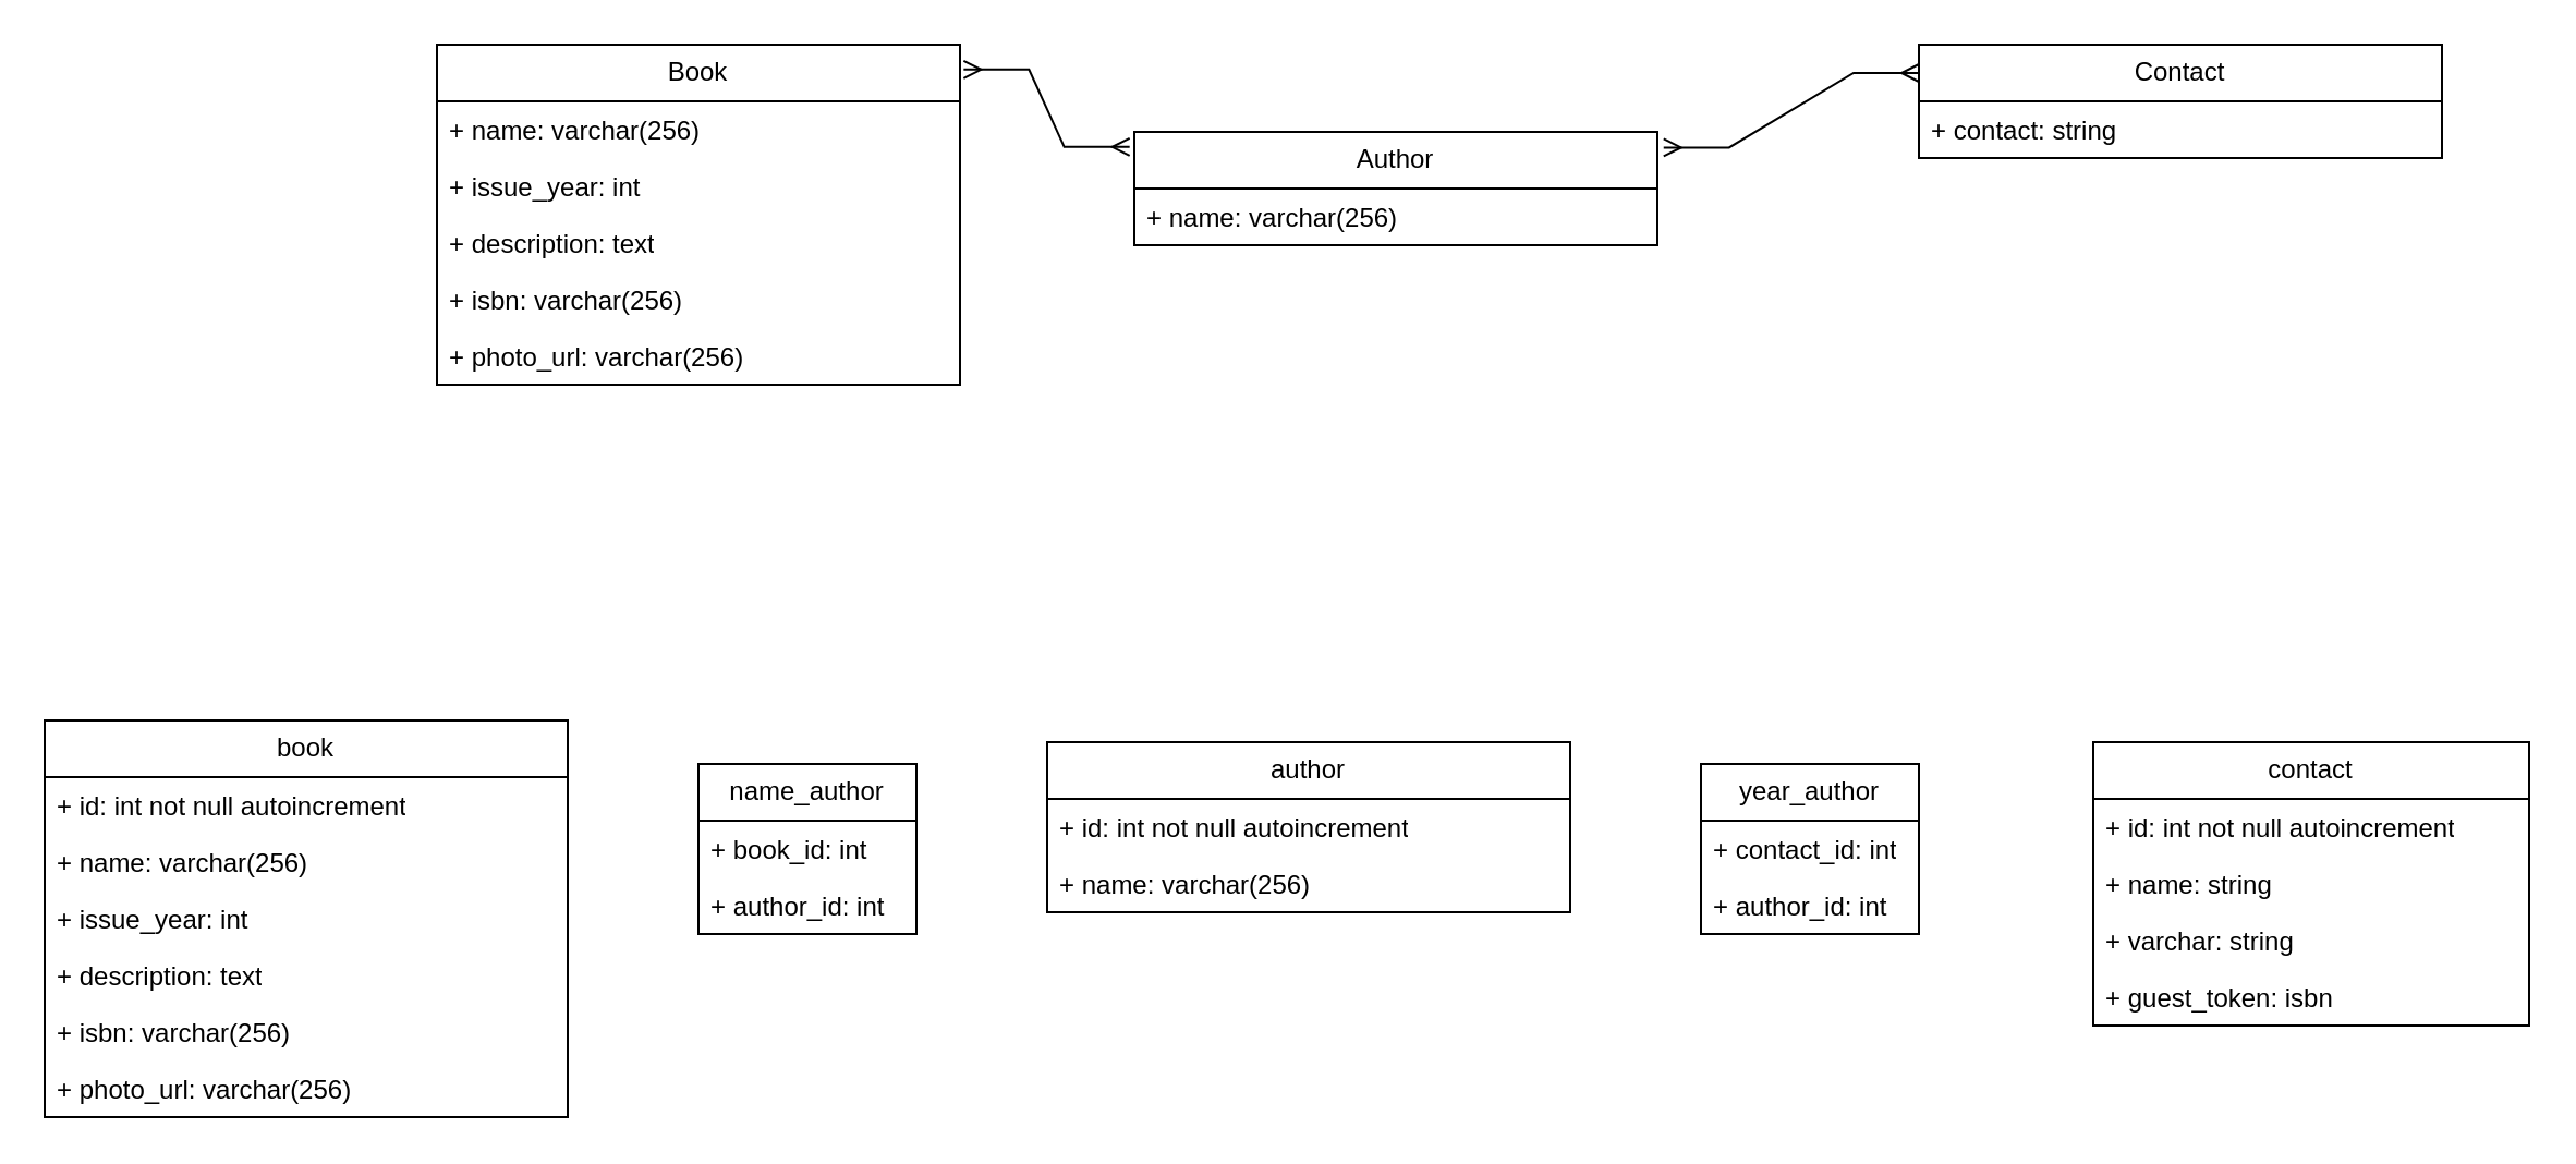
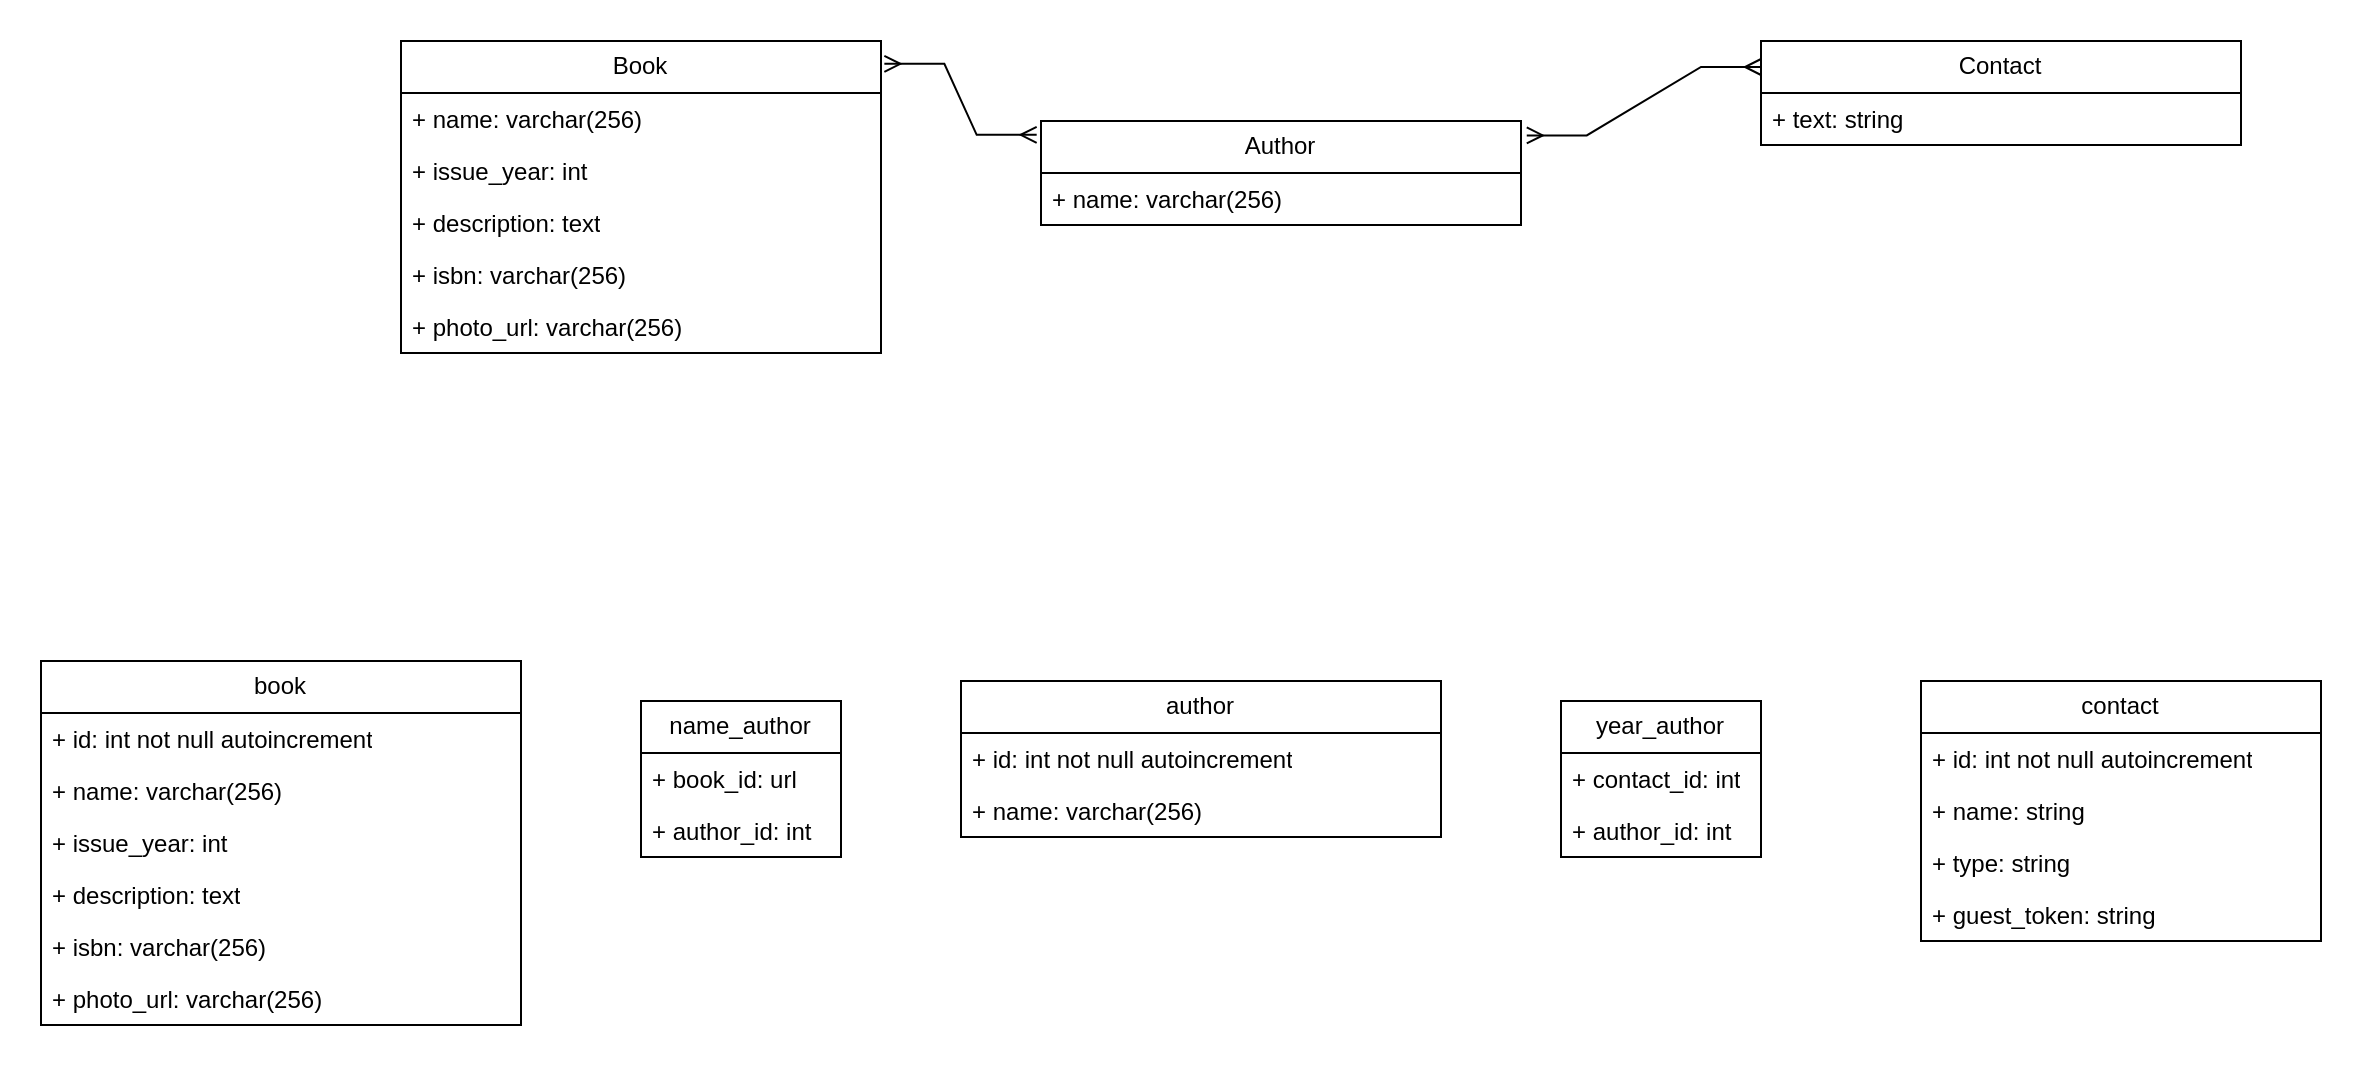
  <mxCell id="0" />
  <mxCell id="1" parent="0" />
  <mxCell id="2" value="Book" style="swimlane;fontStyle=0;childLayout=stackLayout;horizontal=1;startSize=26;fillColor=none;horizontalStack=0;resizeParent=1;resizeParentMax=0;resizeLast=0;collapsible=1;marginBottom=0;whiteSpace=wrap;html=1;" parent="1" vertex="1"><mxGeometry x="200" y="20" width="240" height="156" as="geometry" /></mxCell>
  <mxCell id="3" value="+ name: varchar(256)" style="text;strokeColor=none;fillColor=none;align=left;verticalAlign=top;spacingLeft=4;spacingRight=4;overflow=hidden;rotatable=0;points=[[0,0.5],[1,0.5]];portConstraint=eastwest;whiteSpace=wrap;html=1;" parent="2" vertex="1"><mxGeometry y="26" width="240" height="26" as="geometry" /></mxCell>
  <mxCell id="4" value="+ issue_year: int" style="text;strokeColor=none;fillColor=none;align=left;verticalAlign=top;spacingLeft=4;spacingRight=4;overflow=hidden;rotatable=0;points=[[0,0.5],[1,0.5]];portConstraint=eastwest;whiteSpace=wrap;html=1;" parent="2" vertex="1"><mxGeometry y="52" width="240" height="26" as="geometry" /></mxCell>
  <mxCell id="5" value="+ description: text" style="text;strokeColor=none;fillColor=none;align=left;verticalAlign=top;spacingLeft=4;spacingRight=4;overflow=hidden;rotatable=0;points=[[0,0.5],[1,0.5]];portConstraint=eastwest;whiteSpace=wrap;html=1;" parent="2" vertex="1"><mxGeometry y="78" width="240" height="26" as="geometry" /></mxCell>
  <mxCell id="6" value="+ isbn: varchar(256)" style="text;strokeColor=none;fillColor=none;align=left;verticalAlign=top;spacingLeft=4;spacingRight=4;overflow=hidden;rotatable=0;points=[[0,0.5],[1,0.5]];portConstraint=eastwest;whiteSpace=wrap;html=1;" parent="2" vertex="1"><mxGeometry y="104" width="240" height="26" as="geometry" /></mxCell>
  <mxCell id="7" value="+ photo_url: varchar(256)" style="text;strokeColor=none;fillColor=none;align=left;verticalAlign=top;spacingLeft=4;spacingRight=4;overflow=hidden;rotatable=0;points=[[0,0.5],[1,0.5]];portConstraint=eastwest;whiteSpace=wrap;html=1;" parent="2" vertex="1"><mxGeometry y="130" width="240" height="26" as="geometry" /></mxCell>
  <mxCell id="8" value="Author" style="swimlane;fontStyle=0;childLayout=stackLayout;horizontal=1;startSize=26;fillColor=none;horizontalStack=0;resizeParent=1;resizeParentMax=0;resizeLast=0;collapsible=1;marginBottom=0;whiteSpace=wrap;html=1;" parent="1" vertex="1"><mxGeometry x="520" y="60" width="240" height="52" as="geometry" /></mxCell>
  <mxCell id="9" value="+ name: varchar(256)" style="text;strokeColor=none;fillColor=none;align=left;verticalAlign=top;spacingLeft=4;spacingRight=4;overflow=hidden;rotatable=0;points=[[0,0.5],[1,0.5]];portConstraint=eastwest;whiteSpace=wrap;html=1;" parent="8" vertex="1"><mxGeometry y="26" width="240" height="26" as="geometry" /></mxCell>
  <mxCell id="10" value="" style="edgeStyle=entityRelationEdgeStyle;fontSize=12;html=1;endArrow=ERmany;startArrow=ERmany;rounded=0;exitX=1.007;exitY=0.073;exitDx=0;exitDy=0;exitPerimeter=0;entryX=-0.009;entryY=0.133;entryDx=0;entryDy=0;entryPerimeter=0;" parent="1" source="2" target="8" edge="1"><mxGeometry width="100" height="100" relative="1" as="geometry"><mxPoint x="810" y="310" as="sourcePoint" /><mxPoint x="910" y="210" as="targetPoint" /></mxGeometry></mxCell>
  <mxCell id="11" value="book" style="swimlane;fontStyle=0;childLayout=stackLayout;horizontal=1;startSize=26;fillColor=none;horizontalStack=0;resizeParent=1;resizeParentMax=0;resizeLast=0;collapsible=1;marginBottom=0;whiteSpace=wrap;html=1;" parent="1" vertex="1"><mxGeometry x="20" y="330" width="240" height="182" as="geometry" /></mxCell>
  <mxCell id="12" value="+ id: int not null autoincrement" style="text;strokeColor=none;fillColor=none;align=left;verticalAlign=top;spacingLeft=4;spacingRight=4;overflow=hidden;rotatable=0;points=[[0,0.5],[1,0.5]];portConstraint=eastwest;whiteSpace=wrap;html=1;" parent="11" vertex="1"><mxGeometry y="26" width="240" height="26" as="geometry" /></mxCell>
  <mxCell id="13" value="+ name: varchar(256)" style="text;strokeColor=none;fillColor=none;align=left;verticalAlign=top;spacingLeft=4;spacingRight=4;overflow=hidden;rotatable=0;points=[[0,0.5],[1,0.5]];portConstraint=eastwest;whiteSpace=wrap;html=1;" parent="11" vertex="1"><mxGeometry y="52" width="240" height="26" as="geometry" /></mxCell>
  <mxCell id="14" value="+ issue_year: int" style="text;strokeColor=none;fillColor=none;align=left;verticalAlign=top;spacingLeft=4;spacingRight=4;overflow=hidden;rotatable=0;points=[[0,0.5],[1,0.5]];portConstraint=eastwest;whiteSpace=wrap;html=1;" parent="11" vertex="1"><mxGeometry y="78" width="240" height="26" as="geometry" /></mxCell>
  <mxCell id="15" value="+ description: text" style="text;strokeColor=none;fillColor=none;align=left;verticalAlign=top;spacingLeft=4;spacingRight=4;overflow=hidden;rotatable=0;points=[[0,0.5],[1,0.5]];portConstraint=eastwest;whiteSpace=wrap;html=1;" parent="11" vertex="1"><mxGeometry y="104" width="240" height="26" as="geometry" /></mxCell>
  <mxCell id="16" value="+ isbn: varchar(256)" style="text;strokeColor=none;fillColor=none;align=left;verticalAlign=top;spacingLeft=4;spacingRight=4;overflow=hidden;rotatable=0;points=[[0,0.5],[1,0.5]];portConstraint=eastwest;whiteSpace=wrap;html=1;" parent="11" vertex="1"><mxGeometry y="130" width="240" height="26" as="geometry" /></mxCell>
  <mxCell id="17" value="+ photo_url: varchar(256)" style="text;strokeColor=none;fillColor=none;align=left;verticalAlign=top;spacingLeft=4;spacingRight=4;overflow=hidden;rotatable=0;points=[[0,0.5],[1,0.5]];portConstraint=eastwest;whiteSpace=wrap;html=1;" parent="11" vertex="1"><mxGeometry y="156" width="240" height="26" as="geometry" /></mxCell>
  <mxCell id="18" value="author" style="swimlane;fontStyle=0;childLayout=stackLayout;horizontal=1;startSize=26;fillColor=none;horizontalStack=0;resizeParent=1;resizeParentMax=0;resizeLast=0;collapsible=1;marginBottom=0;whiteSpace=wrap;html=1;" parent="1" vertex="1"><mxGeometry x="480" y="340" width="240" height="78" as="geometry" /></mxCell>
  <mxCell id="19" value="+ id: int not null autoincrement" style="text;strokeColor=none;fillColor=none;align=left;verticalAlign=top;spacingLeft=4;spacingRight=4;overflow=hidden;rotatable=0;points=[[0,0.5],[1,0.5]];portConstraint=eastwest;whiteSpace=wrap;html=1;" parent="18" vertex="1"><mxGeometry y="26" width="240" height="26" as="geometry" /></mxCell>
  <mxCell id="20" value="+ name: varchar(256)" style="text;strokeColor=none;fillColor=none;align=left;verticalAlign=top;spacingLeft=4;spacingRight=4;overflow=hidden;rotatable=0;points=[[0,0.5],[1,0.5]];portConstraint=eastwest;whiteSpace=wrap;html=1;" parent="18" vertex="1"><mxGeometry y="52" width="240" height="26" as="geometry" /></mxCell>
  <mxCell id="21" value="name_author" style="swimlane;fontStyle=0;childLayout=stackLayout;horizontal=1;startSize=26;fillColor=none;horizontalStack=0;resizeParent=1;resizeParentMax=0;resizeLast=0;collapsible=1;marginBottom=0;whiteSpace=wrap;html=1;" parent="1" vertex="1"><mxGeometry x="320" y="350" width="100" height="78" as="geometry" /></mxCell>
- <mxCell id="22" value="+ book_id: int" style="text;strokeColor=none;fillColor=none;align=left;verticalAlign=top;spacingLeft=4;spacingRight=4;overflow=hidden;rotatable=0;points=[[0,0.5],[1,0.5]];portConstraint=eastwest;whiteSpace=wrap;html=1;" parent="21" vertex="1"><mxGeometry y="26" width="100" height="26" as="geometry" /></mxCell>
+ <mxCell id="22" value="+ book_id: url" style="text;strokeColor=none;fillColor=none;align=left;verticalAlign=top;spacingLeft=4;spacingRight=4;overflow=hidden;rotatable=0;points=[[0,0.5],[1,0.5]];portConstraint=eastwest;whiteSpace=wrap;html=1;" parent="21" vertex="1"><mxGeometry y="26" width="100" height="26" as="geometry" /></mxCell>
  <mxCell id="23" value="+ author_id: int" style="text;strokeColor=none;fillColor=none;align=left;verticalAlign=top;spacingLeft=4;spacingRight=4;overflow=hidden;rotatable=0;points=[[0,0.5],[1,0.5]];portConstraint=eastwest;whiteSpace=wrap;html=1;" parent="21" vertex="1"><mxGeometry y="52" width="100" height="26" as="geometry" /></mxCell>
  <mxCell id="24" value="" style="edgeStyle=entityRelationEdgeStyle;fontSize=12;html=1;endArrow=ERmany;startArrow=ERmany;rounded=0;exitX=1.012;exitY=0.139;exitDx=0;exitDy=0;exitPerimeter=0;entryX=0;entryY=0.25;entryDx=0;entryDy=0;" edge="1" parent="1" source="8" target="25"><mxGeometry width="100" height="100" relative="1" as="geometry"><mxPoint x="700.32" y="-50.29" as="sourcePoint" /><mxPoint x="838.32" y="79.744" as="targetPoint" /></mxGeometry></mxCell>
  <mxCell id="25" value="Contact" style="swimlane;fontStyle=0;childLayout=stackLayout;horizontal=1;startSize=26;fillColor=none;horizontalStack=0;resizeParent=1;resizeParentMax=0;resizeLast=0;collapsible=1;marginBottom=0;whiteSpace=wrap;html=1;" vertex="1" parent="1"><mxGeometry x="880" y="20" width="240" height="52" as="geometry" /></mxCell>
- <mxCell id="26" value="+ contact: string" style="text;strokeColor=none;fillColor=none;align=left;verticalAlign=top;spacingLeft=4;spacingRight=4;overflow=hidden;rotatable=0;points=[[0,0.5],[1,0.5]];portConstraint=eastwest;whiteSpace=wrap;html=1;" vertex="1" parent="25"><mxGeometry y="26" width="240" height="26" as="geometry" /></mxCell>
+ <mxCell id="26" value="+ text: string" style="text;strokeColor=none;fillColor=none;align=left;verticalAlign=top;spacingLeft=4;spacingRight=4;overflow=hidden;rotatable=0;points=[[0,0.5],[1,0.5]];portConstraint=eastwest;whiteSpace=wrap;html=1;" vertex="1" parent="25"><mxGeometry y="26" width="240" height="26" as="geometry" /></mxCell>
  <mxCell id="27" value="contact" style="swimlane;fontStyle=0;childLayout=stackLayout;horizontal=1;startSize=26;fillColor=none;horizontalStack=0;resizeParent=1;resizeParentMax=0;resizeLast=0;collapsible=1;marginBottom=0;whiteSpace=wrap;html=1;" vertex="1" parent="1"><mxGeometry x="960" y="340" width="200" height="130" as="geometry" /></mxCell>
  <mxCell id="28" value="+ id: int not null autoincrement" style="text;strokeColor=none;fillColor=none;align=left;verticalAlign=top;spacingLeft=4;spacingRight=4;overflow=hidden;rotatable=0;points=[[0,0.5],[1,0.5]];portConstraint=eastwest;whiteSpace=wrap;html=1;" vertex="1" parent="27"><mxGeometry y="26" width="200" height="26" as="geometry" /></mxCell>
  <mxCell id="29" value="+ name: string" style="text;strokeColor=none;fillColor=none;align=left;verticalAlign=top;spacingLeft=4;spacingRight=4;overflow=hidden;rotatable=0;points=[[0,0.5],[1,0.5]];portConstraint=eastwest;whiteSpace=wrap;html=1;" vertex="1" parent="27"><mxGeometry y="52" width="200" height="26" as="geometry" /></mxCell>
- <mxCell id="30" value="+ varchar: string" style="text;strokeColor=none;fillColor=none;align=left;verticalAlign=top;spacingLeft=4;spacingRight=4;overflow=hidden;rotatable=0;points=[[0,0.5],[1,0.5]];portConstraint=eastwest;whiteSpace=wrap;html=1;" vertex="1" parent="27"><mxGeometry y="78" width="200" height="26" as="geometry" /></mxCell>
- <mxCell id="31" value="+ guest_token: isbn" style="text;strokeColor=none;fillColor=none;align=left;verticalAlign=top;spacingLeft=4;spacingRight=4;overflow=hidden;rotatable=0;points=[[0,0.5],[1,0.5]];portConstraint=eastwest;whiteSpace=wrap;html=1;" vertex="1" parent="27"><mxGeometry y="104" width="200" height="26" as="geometry" /></mxCell>
+ <mxCell id="30" value="+ type: string" style="text;strokeColor=none;fillColor=none;align=left;verticalAlign=top;spacingLeft=4;spacingRight=4;overflow=hidden;rotatable=0;points=[[0,0.5],[1,0.5]];portConstraint=eastwest;whiteSpace=wrap;html=1;" vertex="1" parent="27"><mxGeometry y="78" width="200" height="26" as="geometry" /></mxCell>
+ <mxCell id="31" value="+ guest_token: string" style="text;strokeColor=none;fillColor=none;align=left;verticalAlign=top;spacingLeft=4;spacingRight=4;overflow=hidden;rotatable=0;points=[[0,0.5],[1,0.5]];portConstraint=eastwest;whiteSpace=wrap;html=1;" vertex="1" parent="27"><mxGeometry y="104" width="200" height="26" as="geometry" /></mxCell>
  <mxCell id="32" value="year_author" style="swimlane;fontStyle=0;childLayout=stackLayout;horizontal=1;startSize=26;fillColor=none;horizontalStack=0;resizeParent=1;resizeParentMax=0;resizeLast=0;collapsible=1;marginBottom=0;whiteSpace=wrap;html=1;" vertex="1" parent="1"><mxGeometry x="780" y="350" width="100" height="78" as="geometry" /></mxCell>
  <mxCell id="33" value="+ contact_id: int" style="text;strokeColor=none;fillColor=none;align=left;verticalAlign=top;spacingLeft=4;spacingRight=4;overflow=hidden;rotatable=0;points=[[0,0.5],[1,0.5]];portConstraint=eastwest;whiteSpace=wrap;html=1;" vertex="1" parent="32"><mxGeometry y="26" width="100" height="26" as="geometry" /></mxCell>
  <mxCell id="34" value="+ author_id: int" style="text;strokeColor=none;fillColor=none;align=left;verticalAlign=top;spacingLeft=4;spacingRight=4;overflow=hidden;rotatable=0;points=[[0,0.5],[1,0.5]];portConstraint=eastwest;whiteSpace=wrap;html=1;" vertex="1" parent="32"><mxGeometry y="52" width="100" height="26" as="geometry" /></mxCell>
